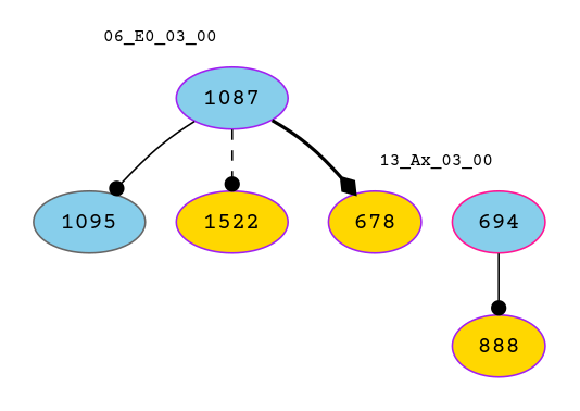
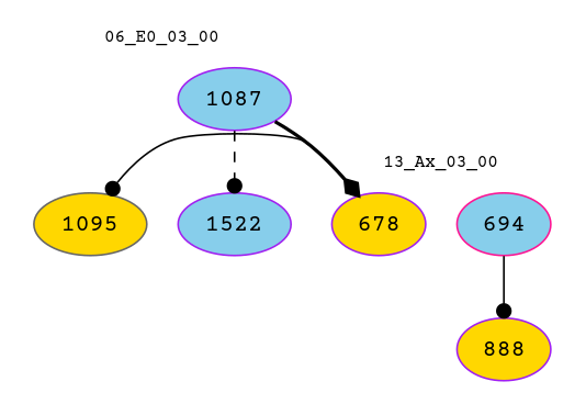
  digraph {
    fontname="Courier Prime"
    node [color=purple fillcolor=gold fontname="Courier Prime" style=filled]
    edge [arrowhead=dot color=black fontname="Courier Prime" style=solid]
    n1 [color=deeppink fillcolor=skyblue label=694]
    n2 [label=678]
    n3 [label=888]
    n4 [fillcolor=skyblue label=1087]
-   n5 [color=gray40 fillcolor=skyblue label=1095]
-   n6 [label=1522]
+   n5 [color=gray40 label=1095]
+   n6 [fillcolor=skyblue label=1522]
    subgraph cluster_1 {
      color=white
      fontsize=10
      label="13_Ax_03_00"
      n1
      n2
      n3
    }
    subgraph cluster_2 {
      color=white
      fontsize=10
      label="06_E0_03_00"
      n4
      n5
      n6
    }
    n1 -> n3
    n4 -> n2 [arrowhead=diamond style=bold]
-   n4 -> n5
+   n2 -> n5
    n4 -> n6 [style=dashed]
  }
